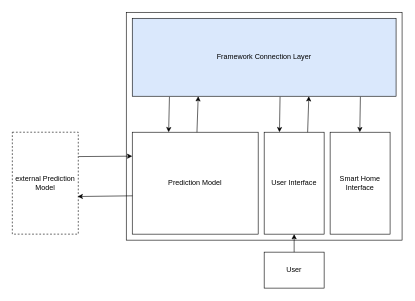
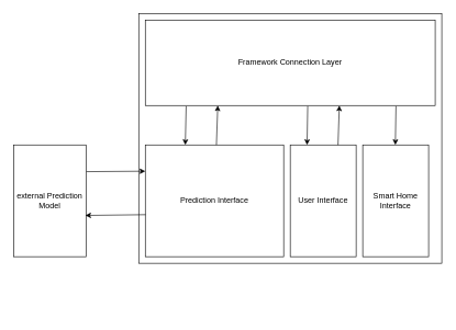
  <mxCell id="0" />
  <mxCell id="1" parent="0" />
  <mxCell id="2" value="" style="rounded=0;whiteSpace=wrap;html=1;" vertex="1" parent="1"><mxGeometry x="210" y="20" width="460" height="380" as="geometry" /></mxCell>
- <mxCell id="3" value="Framework Connection Layer" style="rounded=0;whiteSpace=wrap;html=1;fillColor=#dae8fc;" vertex="1" parent="1"><mxGeometry x="220" y="30" width="440" height="130" as="geometry" /></mxCell>
- <mxCell id="4" value="Prediction Model" style="rounded=0;whiteSpace=wrap;html=1;" vertex="1" parent="1"><mxGeometry x="220" y="220" width="210" height="170" as="geometry" /></mxCell>
+ <mxCell id="3" value="Framework Connection Layer" style="rounded=0;whiteSpace=wrap;html=1;" vertex="1" parent="1"><mxGeometry x="220" y="30" width="440" height="130" as="geometry" /></mxCell>
+ <mxCell id="4" value="Prediction Interface" style="rounded=0;whiteSpace=wrap;html=1;" vertex="1" parent="1"><mxGeometry x="220" y="220" width="210" height="170" as="geometry" /></mxCell>
  <mxCell id="5" value="Smart Home Interface" style="rounded=0;whiteSpace=wrap;html=1;" vertex="1" parent="1"><mxGeometry x="550" y="220" width="100" height="170" as="geometry" /></mxCell>
  <mxCell id="6" value="User Interface" style="rounded=0;whiteSpace=wrap;html=1;" vertex="1" parent="1"><mxGeometry x="440" y="220" width="100" height="170" as="geometry" /></mxCell>
- <mxCell id="7" value="external Prediction Model" style="rounded=0;whiteSpace=wrap;html=1;dashed=1;" vertex="1" parent="1"><mxGeometry x="20" y="220" width="110" height="170" as="geometry" /></mxCell>
+ <mxCell id="7" value="external Prediction Model" style="rounded=0;whiteSpace=wrap;html=1;" vertex="1" parent="1"><mxGeometry x="20" y="220" width="110" height="170" as="geometry" /></mxCell>
  <mxCell id="8" value="" style="endArrow=classic;html=1;rounded=0;exitX=0.002;exitY=0.624;exitDx=0;exitDy=0;exitPerimeter=0;entryX=0.991;entryY=0.631;entryDx=0;entryDy=0;entryPerimeter=0;" edge="1" parent="1" source="4" target="7"><mxGeometry width="50" height="50" relative="1" as="geometry"><mxPoint x="160" y="350" as="sourcePoint" /><mxPoint x="180" y="150" as="targetPoint" /><Array as="points" /></mxGeometry></mxCell>
  <mxCell id="9" value="" style="endArrow=classic;html=1;rounded=0;exitX=1.006;exitY=0.239;exitDx=0;exitDy=0;exitPerimeter=0;entryX=0;entryY=0.235;entryDx=0;entryDy=0;entryPerimeter=0;" edge="1" parent="1" source="7" target="4"><mxGeometry width="50" height="50" relative="1" as="geometry"><mxPoint x="160" y="300" as="sourcePoint" /><mxPoint x="210" y="250" as="targetPoint" /></mxGeometry></mxCell>
  <mxCell id="10" value="" style="endArrow=classic;html=1;rounded=0;" edge="1" parent="1" source="4"><mxGeometry width="50" height="50" relative="1" as="geometry"><mxPoint x="140" y="220" as="sourcePoint" /><mxPoint x="330" y="160" as="targetPoint" /></mxGeometry></mxCell>
  <mxCell id="11" value="" style="endArrow=classic;html=1;rounded=0;entryX=0.289;entryY=0;entryDx=0;entryDy=0;entryPerimeter=0;exitX=0.141;exitY=1.008;exitDx=0;exitDy=0;exitPerimeter=0;" edge="1" parent="1" source="3" target="4"><mxGeometry width="50" height="50" relative="1" as="geometry"><mxPoint x="382" y="230" as="sourcePoint" /><mxPoint x="414" y="170" as="targetPoint" /></mxGeometry></mxCell>
  <mxCell id="12" value="" style="endArrow=classic;html=1;rounded=0;entryX=0.289;entryY=0;entryDx=0;entryDy=0;entryPerimeter=0;exitX=0.141;exitY=1.008;exitDx=0;exitDy=0;exitPerimeter=0;" edge="1" parent="1"><mxGeometry width="50" height="50" relative="1" as="geometry"><mxPoint x="466.5" y="161" as="sourcePoint" /><mxPoint x="465.5" y="220" as="targetPoint" /></mxGeometry></mxCell>
  <mxCell id="13" value="" style="endArrow=classic;html=1;rounded=0;" edge="1" parent="1"><mxGeometry width="50" height="50" relative="1" as="geometry"><mxPoint x="512.5" y="220" as="sourcePoint" /><mxPoint x="514.5" y="160" as="targetPoint" /></mxGeometry></mxCell>
  <mxCell id="14" value="" style="endArrow=classic;html=1;rounded=0;entryX=0.289;entryY=0;entryDx=0;entryDy=0;entryPerimeter=0;exitX=0.141;exitY=1.008;exitDx=0;exitDy=0;exitPerimeter=0;" edge="1" parent="1"><mxGeometry width="50" height="50" relative="1" as="geometry"><mxPoint x="600.5" y="161" as="sourcePoint" /><mxPoint x="599.5" y="220" as="targetPoint" /></mxGeometry></mxCell>
- <mxCell id="15" value="User" style="rounded=0;whiteSpace=wrap;html=1;" vertex="1" parent="1"><mxGeometry x="440" y="420" width="100" height="60" as="geometry" /></mxCell>
- <mxCell id="16" value="" style="endArrow=classic;html=1;rounded=0;" edge="1" parent="1" source="15" target="6"><mxGeometry width="50" height="50" relative="1" as="geometry"><mxPoint x="520" y="480" as="sourcePoint" /><mxPoint x="570" y="430" as="targetPoint" /></mxGeometry></mxCell>
